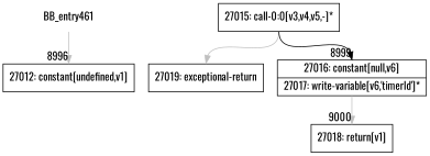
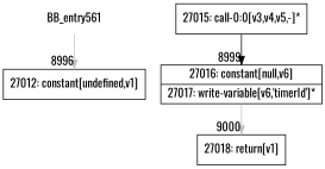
  digraph {
    fontname=Oswald
    rankdir=TD
    node [fontname=Oswald shape=record]
    edge [color=gray fontname=Oswald headport=n tailport=s]
-   BB_entry561 [shape=none label=BB_entry461]
+   BB_entry561 [shape=none]
    n2 [label="{27012: constant[undefined,v1]}"]
    n3 [label="{27015: call-0:0[v3,v4,v5,-]*}"]
-   n4 [label="{27019: exceptional-return}"]
    n5 [label="{27016: constant[null,v6]|27017: write-variable[v6,'timerId']*}"]
    n6 [label="{27018: return[v1]}"]
    BB_entry561 -> n2 [headlabel="    8996"]
-   n3 -> n4
    n3 -> n5 [headlabel="      8999" color=""]
    n5 -> n6 [headlabel="      9000"]
  }
